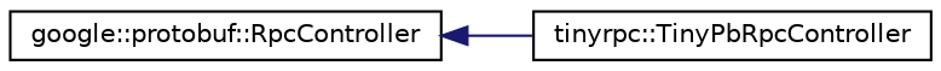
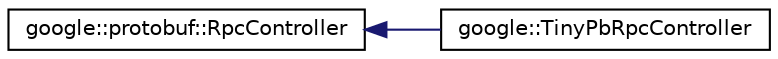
  digraph {
    rankdir=LR
    node [color=black fillcolor=white fontname=Helvetica fontsize=10 shape=record style=filled]
    n1 [height=0.2 label="google::protobuf::RpcController" width=0.4]
-   n2 [height=0.2 label="tinyrpc::TinyPbRpcController" width=0.4]
+   n2 [height=0.2 label="google::TinyPbRpcController" width=0.4]
    n1 -> n2 [color=midnightblue dir=back fontname=Helvetica fontsize=10 labelfontname=Helvetica labelfontsize=10 style=solid]
  }
